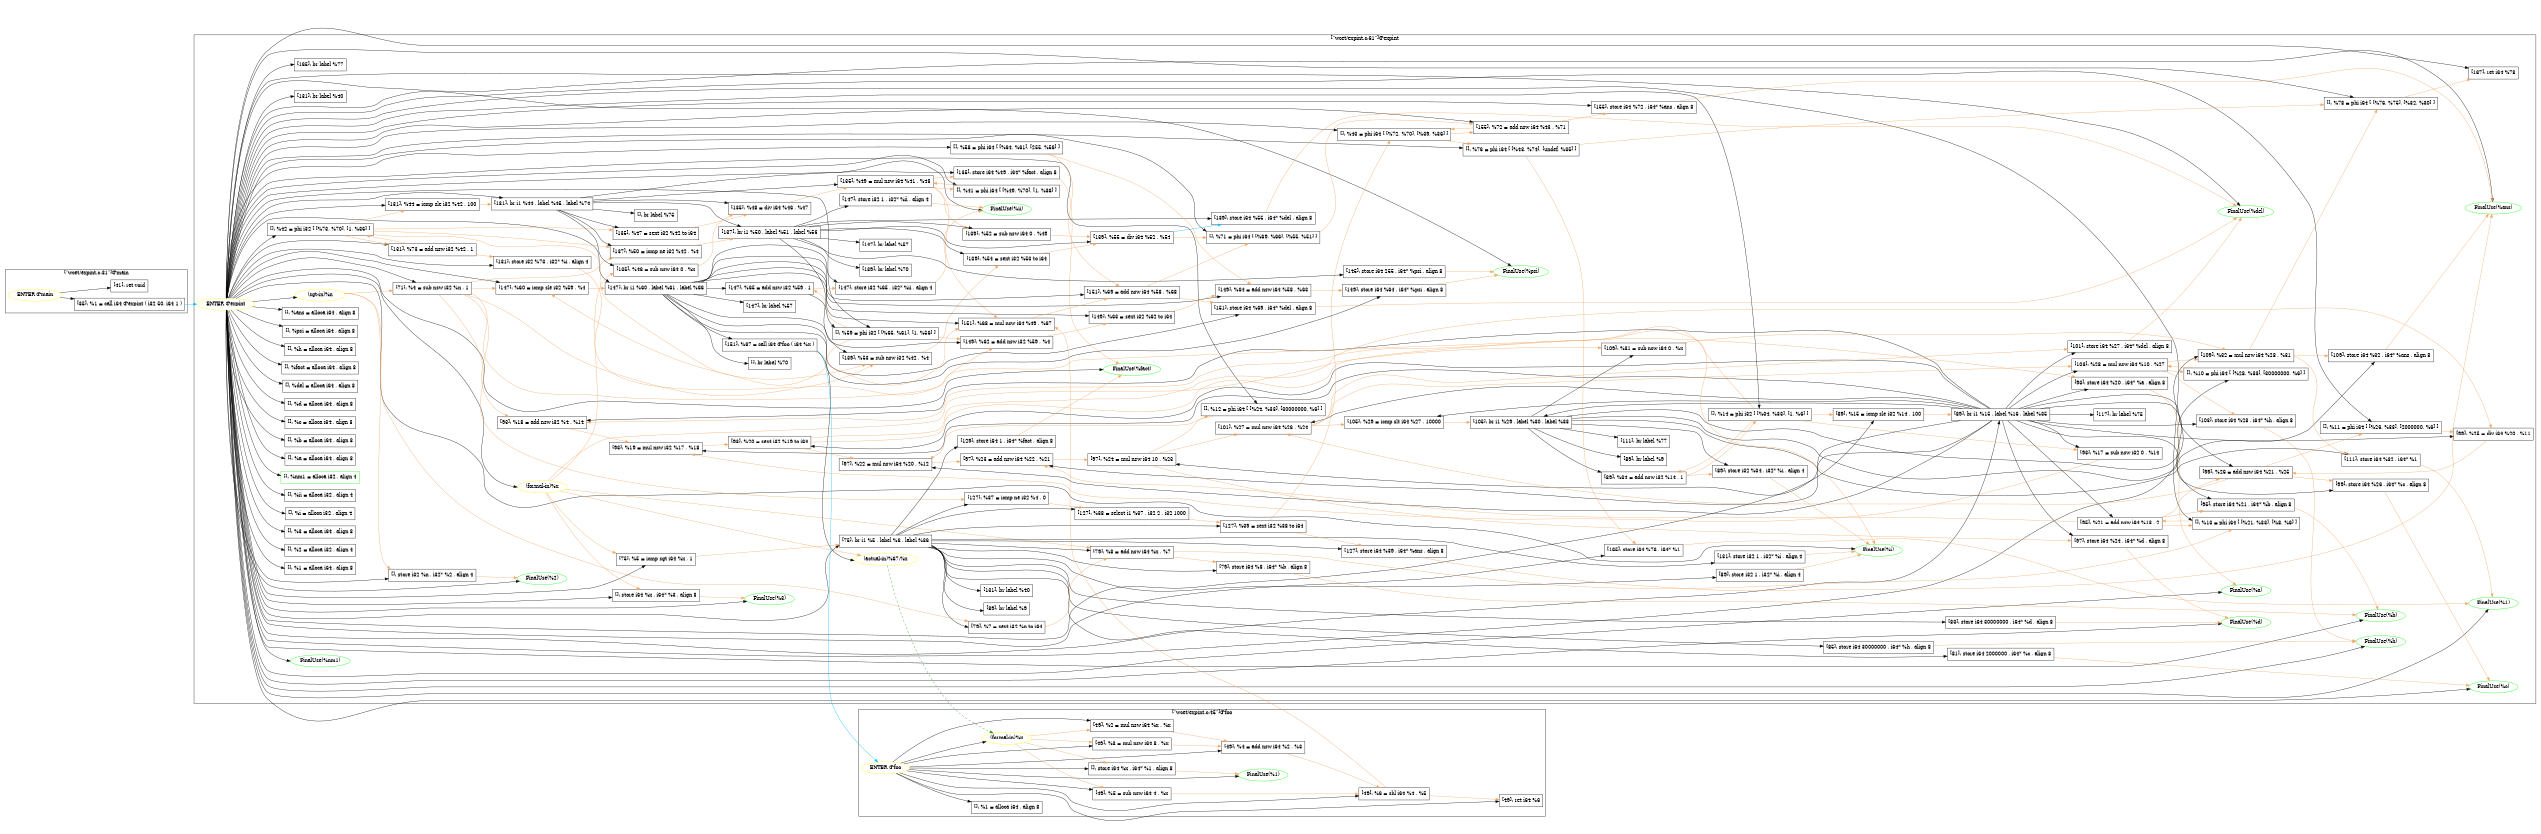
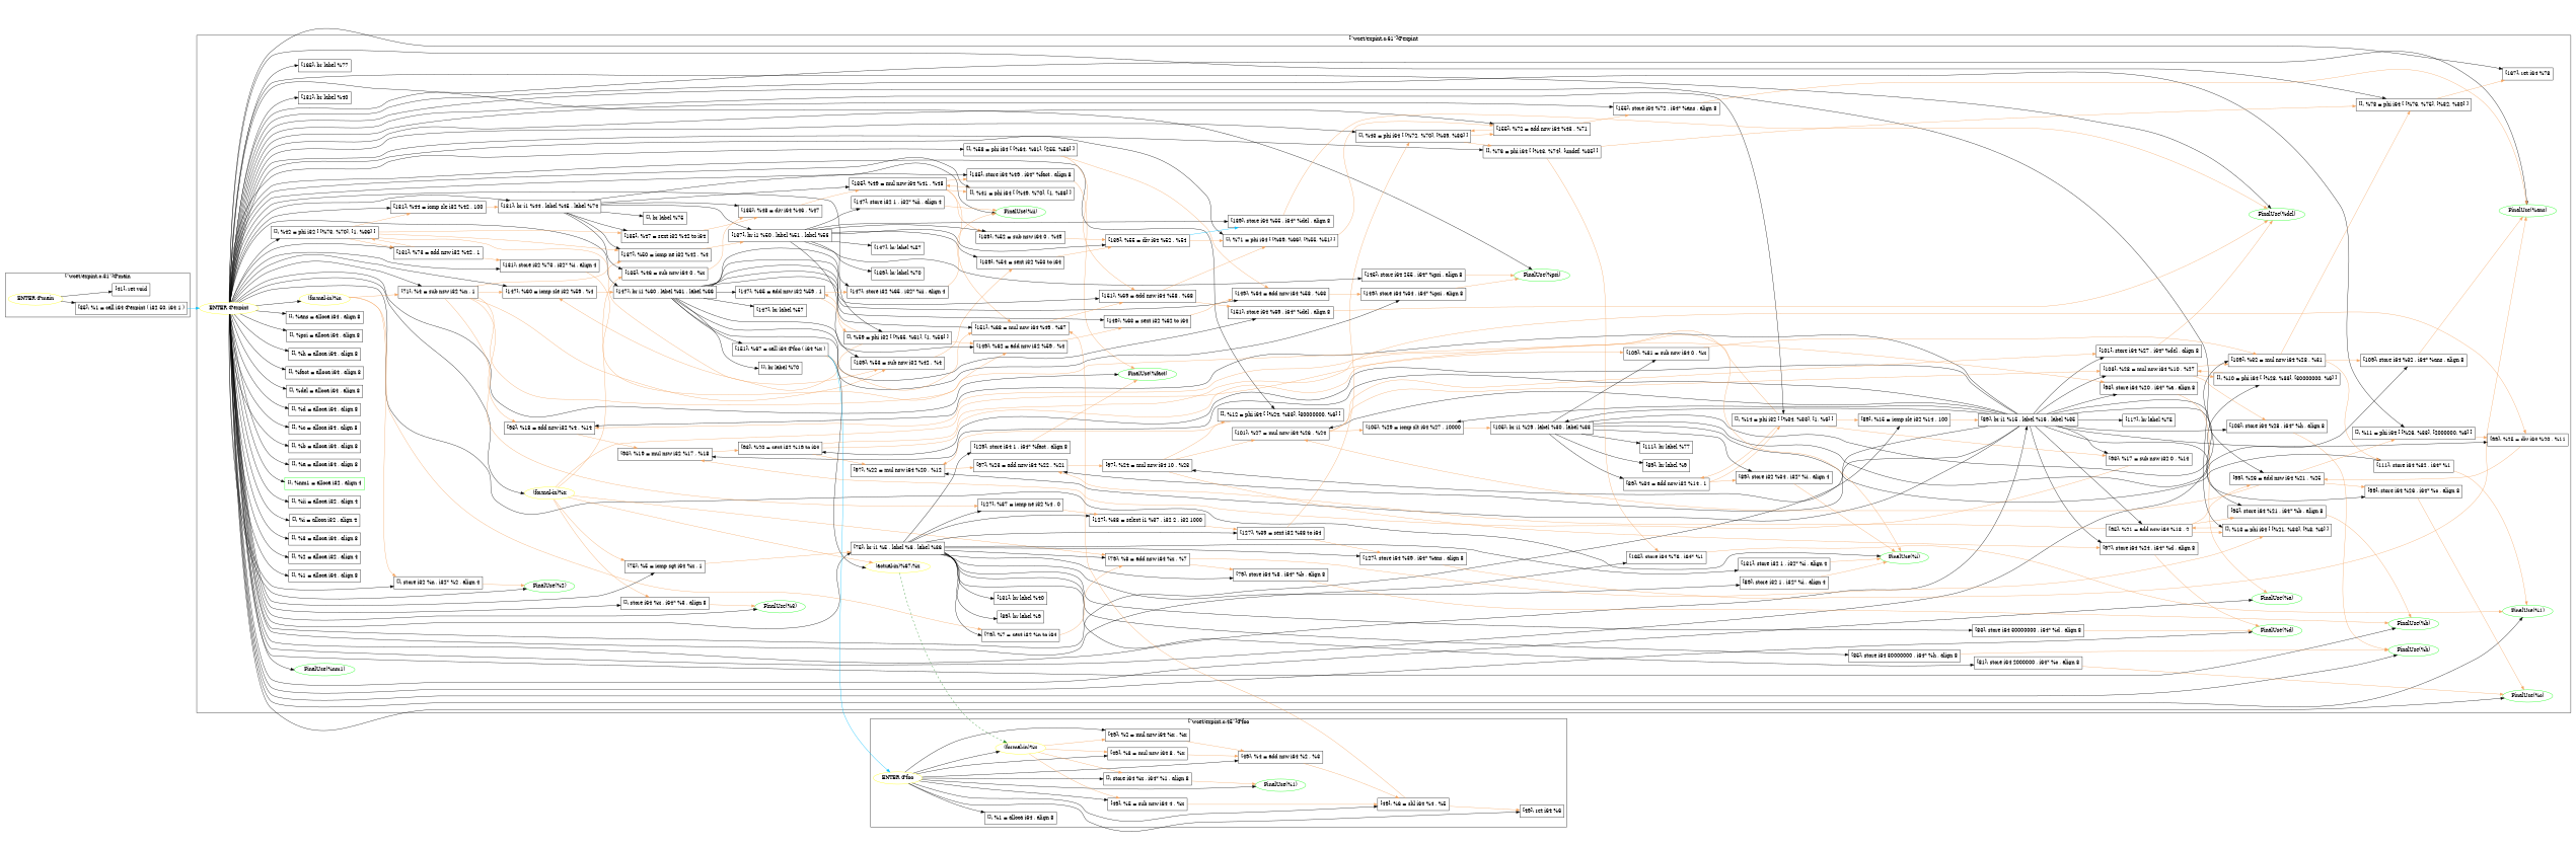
  digraph {
    rankdir=LR
    node [shape=box]
    edge [color=black]
    n1 [color=yellow label="ENTER @main" shape=""]
    n2 [label="[35]: %1 = call i64 @expint ( i32 50, i64 1 )"]
    n3 [label="[41]: ret void"]
    n4 [color=green label="FinalUse(%1)" shape=""]
    n5 [color=green label="FinalUse(%2)" shape=""]
    n6 [color=green label="FinalUse(%3)" shape=""]
    n7 [color=green label="FinalUse(%i)" shape=""]
    n8 [color=green label="FinalUse(%ii)" shape=""]
    n9 [color=green label="FinalUse(%nm1)" shape=""]
    n10 [color=green label="FinalUse(%a)" shape=""]
    n11 [color=green label="FinalUse(%b)" shape=""]
    n12 [color=green label="FinalUse(%c)" shape=""]
    n13 [color=green label="FinalUse(%d)" shape=""]
    n14 [color=green label="FinalUse(%del)" shape=""]
    n15 [color=green label="FinalUse(%fact)" shape=""]
    n16 [color=green label="FinalUse(%h)" shape=""]
    n17 [color=green label="FinalUse(%psi)" shape=""]
    n18 [color=green label="FinalUse(%ans)" shape=""]
    n19 [color=yellow label="ENTER @expint" shape=""]
-   n20 [color=yellow label="(sgt-in)%n" shape=""]
+   n20 [color=yellow label="(formal-in)%n" shape=""]
    n21 [color=yellow label="(formal-in)%x" shape=""]
    n22 [label="[]: %1 = alloca i64 , align 8"]
    n23 [label="[]: %2 = alloca i32 , align 4"]
    n24 [label="[]: %3 = alloca i64 , align 8"]
    n25 [label="[]: %i = alloca i32 , align 4"]
    n26 [label="[]: %ii = alloca i32 , align 4"]
    n27 [color=green label="[]: %nm1 = alloca i32 , align 4"]
    n28 [label="[]: %a = alloca i64 , align 8"]
    n29 [label="[]: %b = alloca i64 , align 8"]
    n30 [label="[]: %c = alloca i64 , align 8"]
    n31 [label="[]: %d = alloca i64 , align 8"]
    n32 [label="[]: %del = alloca i64 , align 8"]
    n33 [label="[]: %fact = alloca i64 , align 8"]
    n34 [label="[]: %h = alloca i64 , align 8"]
    n35 [label="[]: %psi = alloca i64 , align 8"]
    n36 [label="[]: %ans = alloca i64 , align 8"]
    n37 [label="[]: store i32 %n , i32* %2 , align 4"]
    n38 [label="[]: store i64 %x , i64* %3 , align 8"]
    n39 [label="[71]: %4 = sub nsw i32 %n , 1"]
    n40 [label="[75]: %5 = icmp sgt i64 %x , 1"]
    n41 [label="[75]: br i1 %5 , label %6 , label %36"]
    n42 [label="[79]: %7 = sext i32 %n to i64"]
    n43 [label="[79]: %8 = add nsw i64 %x , %7"]
    n44 [label="[79]: store i64 %8 , i64* %b , align 8"]
    n45 [label="[81]: store i64 2000000 , i64* %c , align 8"]
    n46 [label="[83]: store i64 30000000 , i64* %d , align 8"]
    n47 [label="[85]: store i64 30000000 , i64* %h , align 8"]
    n48 [label="[89]: store i32 1 , i32* %i , align 4"]
    n49 [label="[89]: br label %9"]
    n50 [label="[]: %10 = phi i64 [ [%28, %33], [30000000, %6] ]"]
    n51 [label="[]: %11 = phi i64 [ [%26, %33], [2000000, %6] ]"]
    n52 [label="[]: %12 = phi i64 [ [%24, %33], [30000000, %6] ]"]
    n53 [label="[]: %13 = phi i64 [ [%21, %33], [%8, %6] ]"]
    n54 [label="[]: %14 = phi i32 [ [%34, %33], [1, %6] ]"]
    n55 [label="[89]: %15 = icmp sle i32 %14 , 100"]
    n56 [label="[89]: br i1 %15 , label %16 , label %35"]
    n57 [label="[93]: %17 = sub nsw i32 0 , %14"]
    n58 [label="[93]: %18 = add nsw i32 %4 , %14"]
    n59 [label="[93]: %19 = mul nsw i32 %17 , %18"]
    n60 [label="[93]: %20 = sext i32 %19 to i64"]
    n61 [label="[93]: store i64 %20 , i64* %a , align 8"]
    n62 [label="[95]: %21 = add nsw i64 %13 , 2"]
    n63 [label="[95]: store i64 %21 , i64* %b , align 8"]
    n64 [label="[97]: %22 = mul nsw i64 %20 , %12"]
    n65 [label="[97]: %23 = add nsw i64 %22 , %21"]
    n66 [label="[97]: %24 = mul nsw i64 10 , %23"]
    n67 [label="[97]: store i64 %24 , i64* %d , align 8"]
    n68 [label="[99]: %25 = div i64 %20 , %11"]
    n69 [label="[99]: %26 = add nsw i64 %21 , %25"]
    n70 [label="[99]: store i64 %26 , i64* %c , align 8"]
    n71 [label="[101]: %27 = mul nsw i64 %26 , %24"]
    n72 [label="[101]: store i64 %27 , i64* %del , align 8"]
    n73 [label="[103]: %28 = mul nsw i64 %10 , %27"]
    n74 [label="[103]: store i64 %28 , i64* %h , align 8"]
    n75 [label="[105]: %29 = icmp slt i64 %27 , 10000"]
    n76 [label="[105]: br i1 %29 , label %30 , label %33"]
    n77 [label="[109]: %31 = sub nsw i64 0 , %x"]
    n78 [label="[109]: %32 = mul nsw i64 %28 , %31"]
    n79 [label="[109]: store i64 %32 , i64* %ans , align 8"]
    n80 [label="[111]: store i64 %32 , i64* %1"]
    n81 [label="[111]: br label %77"]
    n82 [label="[89]: %34 = add nsw i32 %14 , 1"]
    n83 [label="[89]: store i32 %34 , i32* %i , align 4"]
    n84 [label="[89]: br label %9"]
    n85 [label="[117]: br label %75"]
    n86 [label="[127]: %37 = icmp ne i32 %4 , 0"]
    n87 [label="[127]: %38 = select i1 %37 , i32 2 , i32 1000"]
    n88 [label="[127]: %39 = sext i32 %38 to i64"]
    n89 [label="[127]: store i64 %39 , i64* %ans , align 8"]
    n90 [label="[129]: store i64 1 , i64* %fact , align 8"]
    n91 [label="[131]: store i32 1 , i32* %i , align 4"]
    n92 [label="[131]: br label %40"]
    n93 [label="[]: %41 = phi i64 [ [%49, %70], [1, %36] ]"]
    n94 [label="[]: %42 = phi i32 [ [%73, %70], [1, %36] ]"]
    n95 [label="[]: %43 = phi i64 [ [%72, %70], [%39, %36] ]"]
    n96 [label="[131]: %44 = icmp sle i32 %42 , 100"]
    n97 [label="[131]: br i1 %44 , label %45 , label %74"]
    n98 [label="[135]: %46 = sub nsw i64 0 , %x"]
    n99 [label="[135]: %47 = sext i32 %42 to i64"]
    n100 [label="[135]: %48 = div i64 %46 , %47"]
    n101 [label="[135]: %49 = mul nsw i64 %41 , %48"]
    n102 [label="[135]: store i64 %49 , i64* %fact , align 8"]
    n103 [label="[137]: %50 = icmp ne i32 %42 , %4"]
    n104 [label="[137]: br i1 %50 , label %51 , label %56"]
    n105 [label="[139]: %52 = sub nsw i64 0 , %49"]
    n106 [label="[139]: %53 = sub nsw i32 %42 , %4"]
    n107 [label="[139]: %54 = sext i32 %53 to i64"]
    n108 [label="[139]: %55 = div i64 %52 , %54"]
    n109 [label="[139]: store i64 %55 , i64* %del , align 8"]
    n110 [label="[139]: br label %70"]
    n111 [label="[145]: store i64 255 , i64* %psi , align 8"]
    n112 [label="[147]: store i32 1 , i32* %ii , align 4"]
    n113 [label="[147]: br label %57"]
    n114 [label="[]: %58 = phi i64 [ [%64, %61], [255, %56] ]"]
    n115 [label="[]: %59 = phi i32 [ [%65, %61], [1, %56] ]"]
    n116 [label="[147]: %60 = icmp sle i32 %59 , %4"]
    n117 [label="[147]: br i1 %60 , label %61 , label %66"]
    n118 [label="[149]: %62 = add nsw i32 %59 , %4"]
    n119 [label="[149]: %63 = sext i32 %62 to i64"]
    n120 [label="[149]: %64 = add nsw i64 %58 , %63"]
    n121 [label="[149]: store i64 %64 , i64* %psi , align 8"]
    n122 [label="[147]: %65 = add nsw i32 %59 , 1"]
    n123 [label="[147]: store i32 %65 , i32* %ii , align 4"]
    n124 [label="[147]: br label %57"]
    n125 [label="[151]: %67 = call i64 @foo ( i64 %x )"]
    n126 [label="[151]: %68 = mul nsw i64 %49 , %67"]
    n127 [label="[151]: %69 = add nsw i64 %58 , %68"]
    n128 [label="[151]: store i64 %69 , i64* %del , align 8"]
    n129 [label="[]: br label %70"]
    n130 [label="[]: %71 = phi i64 [ [%69, %66], [%55, %51] ]"]
    n131 [label="[155]: %72 = add nsw i64 %43 , %71"]
    n132 [label="[155]: store i64 %72 , i64* %ans , align 8"]
    n133 [label="[131]: %73 = add nsw i32 %42 , 1"]
    n134 [label="[131]: store i32 %73 , i32* %i , align 4"]
    n135 [label="[131]: br label %40"]
    n136 [label="[]: br label %75"]
    n137 [label="[]: %76 = phi i64 [ [%43, %74], [undef, %35] ]"]
    n138 [label="[165]: store i64 %76 , i64* %1"]
    n139 [label="[165]: br label %77"]
    n140 [label="[]: %78 = phi i64 [ [%76, %75], [%32, %30] ]"]
    n141 [label="[167]: ret i64 %78"]
    n142 [color=yellow label="(actual-in)%67:%x" shape=""]
    n143 [color=green label="FinalUse(%1)" shape=""]
    n144 [color=yellow label="ENTER @foo" shape=""]
    n145 [color=yellow label="(formal-in)%x" shape=""]
    n146 [label="[]: %1 = alloca i64 , align 8"]
    n147 [label="[]: store i64 %x , i64* %1 , align 8"]
    n148 [label="[49]: %2 = mul nsw i64 %x , %x"]
    n149 [label="[49]: %3 = mul nsw i64 8 , %x"]
    n150 [label="[49]: %4 = add nsw i64 %2 , %3"]
    n151 [label="[49]: %5 = sub nsw i64 4 , %x"]
    n152 [label="[49]: %6 = shl i64 %4 , %5"]
    n153 [label="[49]: ret i64 %6"]
    subgraph cluster_1 {
      label="[\"wcet/expint.c:31\"]@main"
      n1
      n2
      n3
    }
    subgraph cluster_2 {
      label="[\"wcet/expint.c:61\"]@expint"
      n4
      n5
      n6
      n7
      n8
      n9
      n10
      n11
      n12
      n13
      n14
      n15
      n16
      n17
      n18
      n19
      n20
      n21
      n22
      n23
      n24
      n25
      n26
      n27
      n28
      n29
      n30
      n31
      n32
      n33
      n34
      n35
      n36
      n37
      n38
      n39
      n40
      n41
      n42
      n43
      n44
      n45
      n46
      n47
      n48
      n49
      n50
      n51
      n52
      n53
      n54
      n55
      n56
      n57
      n58
      n59
      n60
      n61
      n62
      n63
      n64
      n65
      n66
      n67
      n68
      n69
      n70
      n71
      n72
      n73
      n74
      n75
      n76
      n77
      n78
      n79
      n80
      n81
      n82
      n83
      n84
      n85
      n86
      n87
      n88
      n89
      n90
      n91
      n92
      n93
      n94
      n95
      n96
      n97
      n98
      n99
      n100
      n101
      n102
      n103
      n104
      n105
      n106
      n107
      n108
      n109
      n110
      n111
      n112
      n113
      n114
      n115
      n116
      n117
      n118
      n119
      n120
      n121
      n122
      n123
      n124
      n125
      n126
      n127
      n128
      n129
      n130
      n131
      n132
      n133
      n134
      n135
      n136
      n137
      n138
      n139
      n140
      n141
      n142
    }
    subgraph cluster_3 {
      label="[\"wcet/expint.c:45\"]@foo"
      n143
      n144
      n145
      n146
      n147
      n148
      n149
      n150
      n151
      n152
      n153
    }
    n1 -> n2
    n1 -> n3
    n2 -> n19 [color=deepskyblue]
    n19 -> n4
    n19 -> n5
    n19 -> n6
    n19 -> n7
    n19 -> n8
    n19 -> n9
    n19 -> n10
    n19 -> n11
    n19 -> n12
    n19 -> n13
    n19 -> n14
    n19 -> n15
    n19 -> n16
    n19 -> n17
    n19 -> n18
    n19 -> n20
    n19 -> n21
    n19 -> n22
    n19 -> n23
    n19 -> n24
    n19 -> n25
    n19 -> n26
    n19 -> n27
    n19 -> n28
    n19 -> n29
    n19 -> n30
    n19 -> n31
    n19 -> n32
    n19 -> n33
    n19 -> n34
    n19 -> n35
    n19 -> n36
    n19 -> n37
    n19 -> n38
    n19 -> n39
    n19 -> n40
    n19 -> n41
    n19 -> n50
    n19 -> n51
    n19 -> n52
    n19 -> n53
    n19 -> n54
    n19 -> n55
    n19 -> n56
    n19 -> n93
    n19 -> n94
    n19 -> n95
    n19 -> n96
    n19 -> n97
    n19 -> n114
    n19 -> n115
    n19 -> n116
    n19 -> n117
    n19 -> n130
    n19 -> n131
    n19 -> n132
    n19 -> n133
    n19 -> n134
    n19 -> n135
    n19 -> n137
    n19 -> n138
    n19 -> n139
    n19 -> n140
    n19 -> n141
    n20 -> n37 [color=sandybrown]
    n20 -> n39 [color=sandybrown]
    n20 -> n42 [color=sandybrown]
    n21 -> n38 [color=sandybrown]
    n21 -> n40 [color=sandybrown]
    n21 -> n43 [color=sandybrown]
    n21 -> n77 [color=sandybrown]
    n21 -> n98 [color=sandybrown]
    n21 -> n142 [color=sandybrown]
    n37 -> n5 [color=sandybrown]
    n38 -> n6 [color=sandybrown]
    n39 -> n58 [color=sandybrown]
    n39 -> n86 [color=sandybrown]
    n39 -> n103 [color=sandybrown]
    n39 -> n106 [color=sandybrown]
    n39 -> n116 [color=sandybrown]
    n39 -> n118 [color=sandybrown]
    n40 -> n41 [color=sandybrown]
    n41 -> n42
    n41 -> n43
    n41 -> n44
    n41 -> n45
    n41 -> n46
    n41 -> n47
    n41 -> n48
    n41 -> n49
    n41 -> n86
    n41 -> n87
    n41 -> n88
    n41 -> n89
    n41 -> n90
    n41 -> n91
    n41 -> n92
    n42 -> n43 [color=sandybrown]
    n43 -> n44 [color=sandybrown]
    n43 -> n53 [color=sandybrown]
    n44 -> n11 [color=sandybrown]
    n45 -> n12 [color=sandybrown]
    n46 -> n13 [color=sandybrown]
    n47 -> n16 [color=sandybrown]
    n48 -> n7 [color=sandybrown]
    n50 -> n73 [color=sandybrown]
    n51 -> n68 [color=sandybrown]
    n52 -> n64 [color=sandybrown]
    n53 -> n62 [color=sandybrown]
    n54 -> n55 [color=sandybrown]
    n54 -> n57 [color=sandybrown]
    n54 -> n58 [color=sandybrown]
    n54 -> n82 [color=sandybrown]
    n55 -> n56 [color=sandybrown]
    n56 -> n57
    n56 -> n58
    n56 -> n59
    n56 -> n60
    n56 -> n61
    n56 -> n62
    n56 -> n63
    n56 -> n64
    n56 -> n65
    n56 -> n66
    n56 -> n67
    n56 -> n68
    n56 -> n69
    n56 -> n70
    n56 -> n71
    n56 -> n72
    n56 -> n73
    n56 -> n74
    n56 -> n75
    n56 -> n76
    n56 -> n85
    n57 -> n59 [color=sandybrown]
    n58 -> n59 [color=sandybrown]
    n59 -> n60 [color=sandybrown]
    n60 -> n61 [color=sandybrown]
    n60 -> n64 [color=sandybrown]
    n60 -> n68 [color=sandybrown]
    n61 -> n10 [color=sandybrown]
    n62 -> n53 [color=sandybrown]
    n62 -> n63 [color=sandybrown]
    n62 -> n65 [color=sandybrown]
    n62 -> n69 [color=sandybrown]
    n63 -> n11 [color=sandybrown]
    n64 -> n65 [color=sandybrown]
    n65 -> n66 [color=sandybrown]
    n66 -> n52 [color=sandybrown]
    n66 -> n67 [color=sandybrown]
    n66 -> n71 [color=sandybrown]
    n67 -> n13 [color=sandybrown]
    n68 -> n69 [color=sandybrown]
    n69 -> n51 [color=sandybrown]
    n69 -> n70 [color=sandybrown]
    n69 -> n71 [color=sandybrown]
    n70 -> n12 [color=sandybrown]
    n71 -> n72 [color=sandybrown]
    n71 -> n73 [color=sandybrown]
    n71 -> n75 [color=sandybrown]
    n72 -> n14 [color=sandybrown]
    n73 -> n50 [color=sandybrown]
    n73 -> n74 [color=sandybrown]
    n73 -> n78 [color=sandybrown]
    n74 -> n16 [color=sandybrown]
    n75 -> n76 [color=sandybrown]
    n76 -> n77
    n76 -> n78
    n76 -> n79
    n76 -> n80
    n76 -> n81
    n76 -> n82
    n76 -> n83
    n76 -> n84
    n77 -> n78 [color=sandybrown]
    n78 -> n79 [color=sandybrown]
    n78 -> n80 [color=sandybrown]
    n78 -> n140 [color=sandybrown]
    n79 -> n18 [color=sandybrown]
    n80 -> n4 [color=sandybrown]
    n82 -> n54 [color=sandybrown]
    n82 -> n83 [color=sandybrown]
    n83 -> n7 [color=sandybrown]
    n86 -> n87 [color=sandybrown]
    n87 -> n88 [color=sandybrown]
    n88 -> n89 [color=sandybrown]
    n88 -> n95 [color=sandybrown]
    n89 -> n18 [color=sandybrown]
    n90 -> n15 [color=sandybrown]
    n91 -> n7 [color=sandybrown]
    n93 -> n101 [color=sandybrown]
    n94 -> n96 [color=sandybrown]
    n94 -> n99 [color=sandybrown]
    n94 -> n103 [color=sandybrown]
    n94 -> n106 [color=sandybrown]
    n94 -> n133 [color=sandybrown]
    n95 -> n131 [color=sandybrown]
    n95 -> n137 [color=sandybrown]
    n96 -> n97 [color=sandybrown]
    n97 -> n98
    n97 -> n99
    n97 -> n100
    n97 -> n101
    n97 -> n102
    n97 -> n103
    n97 -> n104
    n97 -> n136
    n98 -> n100 [color=sandybrown]
    n99 -> n100 [color=sandybrown]
    n100 -> n101 [color=sandybrown]
    n101 -> n93 [color=sandybrown]
    n101 -> n102 [color=sandybrown]
    n101 -> n105 [color=sandybrown]
    n101 -> n126 [color=sandybrown]
    n102 -> n15 [color=sandybrown]
    n103 -> n104 [color=sandybrown]
    n104 -> n105
    n104 -> n106
    n104 -> n107
    n104 -> n108
    n104 -> n109
    n104 -> n110
    n104 -> n111
    n104 -> n112
    n104 -> n113
    n105 -> n108 [color=sandybrown]
    n106 -> n107 [color=sandybrown]
    n107 -> n108 [color=sandybrown]
    n108 -> n109 [color=deepskyblue]
    n108 -> n130 [color=sandybrown]
    n109 -> n14 [color=sandybrown]
    n111 -> n17 [color=sandybrown]
    n112 -> n8 [color=sandybrown]
    n114 -> n120 [color=sandybrown]
    n114 -> n127 [color=sandybrown]
    n115 -> n116 [color=sandybrown]
    n115 -> n118 [color=sandybrown]
    n115 -> n122 [color=sandybrown]
    n116 -> n117 [color=sandybrown]
    n117 -> n118
    n117 -> n119
    n117 -> n120
    n117 -> n121
    n117 -> n122
    n117 -> n123
    n117 -> n124
    n117 -> n125
    n117 -> n126
    n117 -> n127
    n117 -> n128
    n117 -> n129
    n118 -> n119 [color=sandybrown]
    n119 -> n120 [color=sandybrown]
    n120 -> n121 [color=sandybrown]
    n121 -> n17 [color=sandybrown]
-   n122 -> n115
+   n122 -> n115 [color=sandybrown]
    n122 -> n123 [color=sandybrown]
    n123 -> n8 [color=sandybrown]
    n125 -> n126 [color=sandybrown]
    n125 -> n142
    n125 -> n144 [color=deepskyblue]
    n126 -> n127 [color=sandybrown]
    n127 -> n128 [color=sandybrown]
    n127 -> n130 [color=sandybrown]
    n128 -> n14 [color=sandybrown]
    n130 -> n131 [color=sandybrown]
    n131 -> n95 [color=sandybrown]
    n131 -> n132 [color=sandybrown]
    n132 -> n18 [color=sandybrown]
    n133 -> n94 [color=sandybrown]
    n133 -> n134 [color=sandybrown]
    n134 -> n7 [color=sandybrown]
    n137 -> n138 [color=sandybrown]
    n137 -> n140 [color=sandybrown]
    n138 -> n4 [color=sandybrown]
    n140 -> n141 [color=sandybrown]
    n142 -> n145 [color=forestgreen style=dashed]
    n144 -> n143
    n144 -> n145
    n144 -> n146
    n144 -> n147
    n144 -> n148
    n144 -> n149
    n144 -> n150
    n144 -> n151
    n144 -> n152
    n144 -> n153
    n145 -> n147 [color=sandybrown]
    n145 -> n148 [color=sandybrown]
    n145 -> n149 [color=sandybrown]
    n145 -> n151 [color=sandybrown]
    n147 -> n143 [color=sandybrown]
    n148 -> n150 [color=sandybrown]
    n149 -> n150 [color=sandybrown]
    n150 -> n152 [color=sandybrown]
    n151 -> n152 [color=sandybrown]
    n152 -> n126 [color=sandybrown]
    n152 -> n153 [color=sandybrown]
  }
